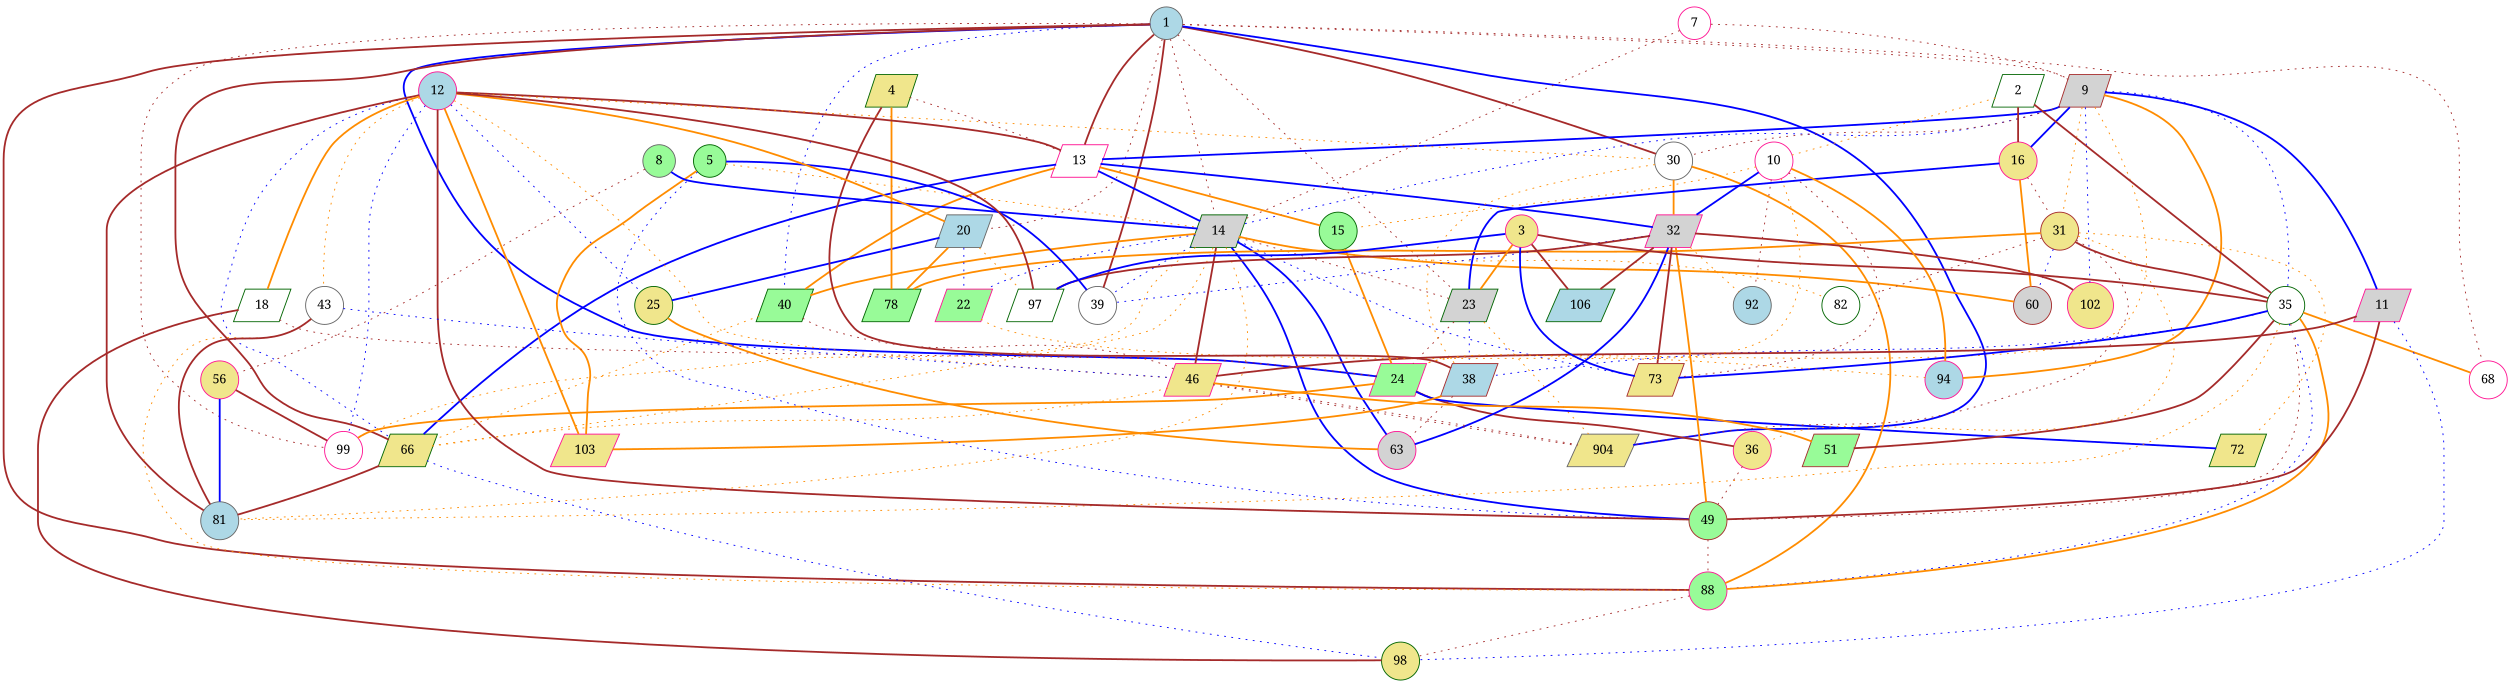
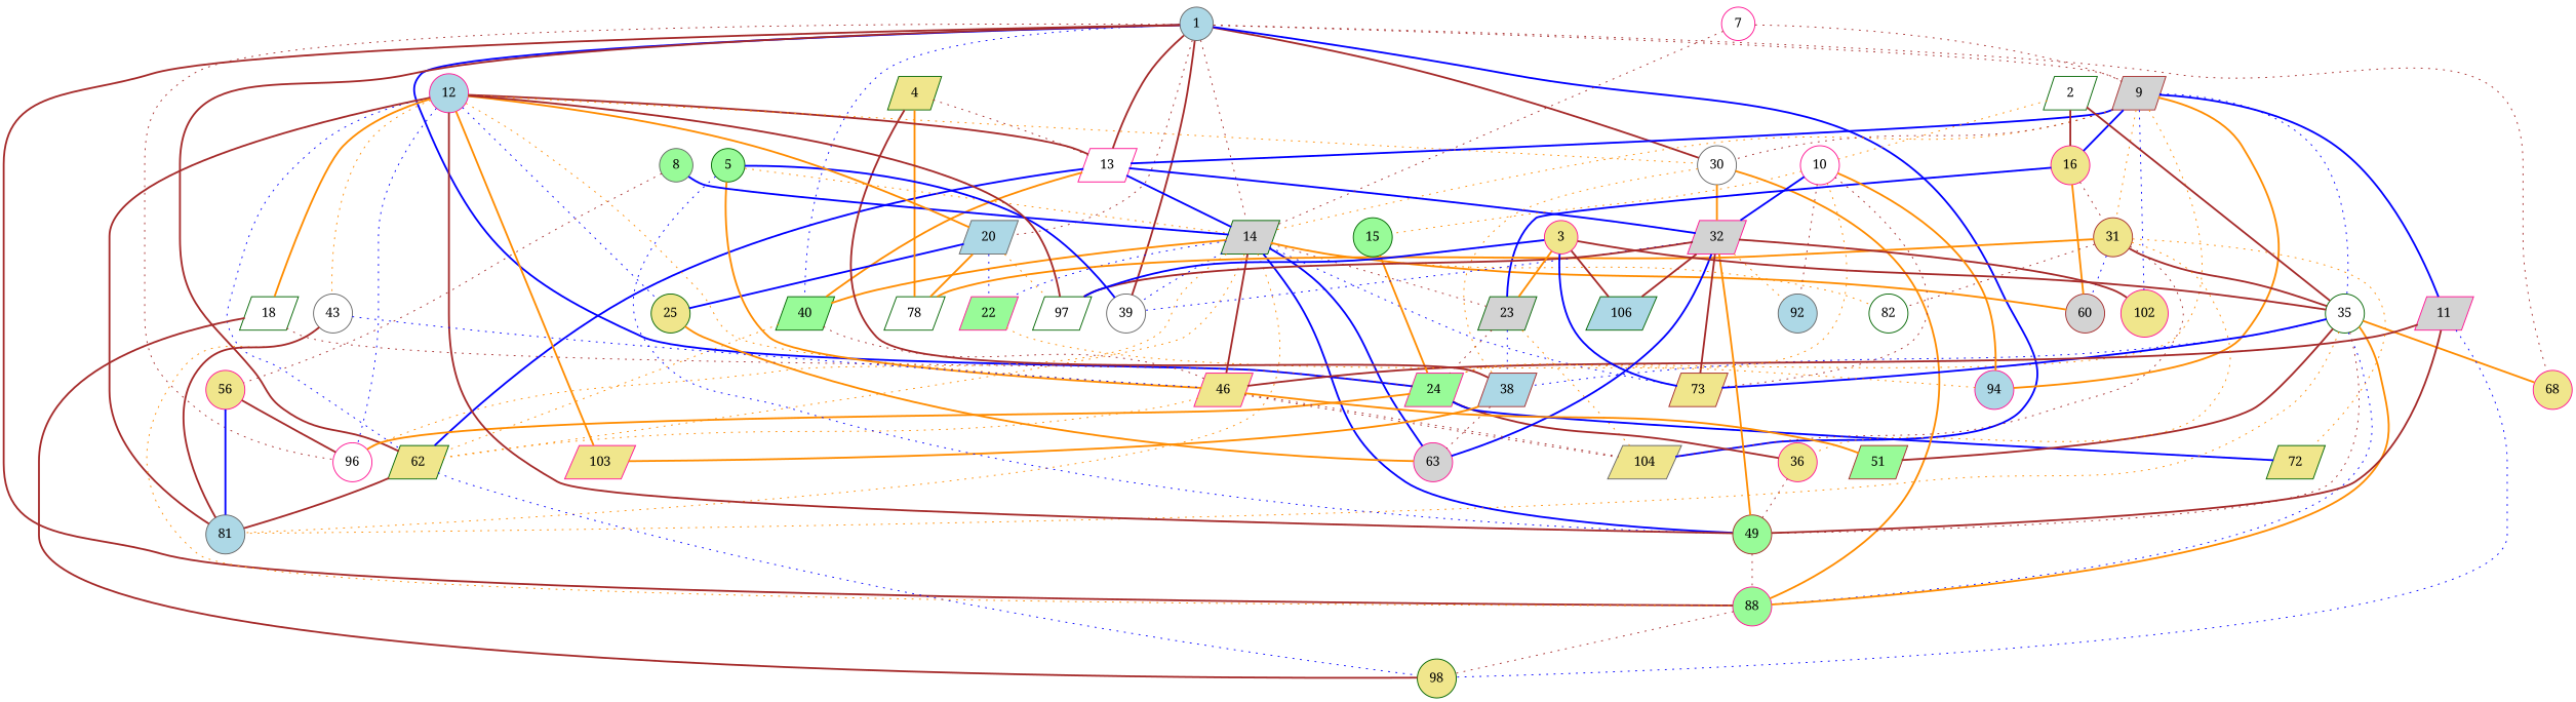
  graph {
    fontname="Noto Serif"
    node [color=deeppink fillcolor=khaki fontname="Noto Serif" shape=circle style=filled]
    edge [color=brown fontname="Noto Serif" style=bold]
    1 [color=gray40 fillcolor=lightblue super="+29+28"]
    9 [color=brown fillcolor=lightgrey shape=parallelogram super="+58+71"]
    13 [fillcolor=white shape=parallelogram super="+42+84+87"]
    14 [color=darkgreen fillcolor=lightgrey shape=parallelogram super="+27"]
    20 [color=gray40 fillcolor=lightblue shape=parallelogram super="+105"]
    23 [color=darkgreen fillcolor=lightgrey shape=parallelogram super="+50+45"]
    24 [fillcolor=palegreen shape=parallelogram super="+44"]
    30 [color=gray40 fillcolor=white super="+90"]
    39 [color=gray40 fillcolor=white super="+76"]
    40 [color=darkgreen fillcolor=palegreen shape=parallelogram]
-   66 [color=darkgreen shape=parallelogram super="+77"]
-   68 [fillcolor=white]
+   66 [color=darkgreen shape=parallelogram super="+77" label=62]
+   68
    88 [fillcolor=palegreen]
-   96 [fillcolor=white label=99]
-   104 [color=gray40 shape=parallelogram label=904]
+   96 [fillcolor=white]
+   104 [color=gray40 shape=parallelogram]
    16 [super="+26+61"]
    35 [color=darkgreen fillcolor=white super="+99+62+60"]
    11 [fillcolor=lightgrey shape=parallelogram]
    31 [color=brown super="+34+33"]
    94 [fillcolor=lightblue]
    102
    15 [color=darkgreen fillcolor=palegreen]
    32 [fillcolor=lightgrey shape=parallelogram super="+80+37"]
    73 [color=brown shape=parallelogram super="+86"]
    46 [shape=parallelogram super="+53"]
    49 [color=brown fillcolor=palegreen super="+101"]
    81 [color=gray40 fillcolor=lightblue super="+100+95"]
    22 [fillcolor=palegreen shape=parallelogram]
    63 [fillcolor=lightgrey]
    n30 [color=brown fillcolor=lightgrey label=60]
    82 [color=darkgreen fillcolor=white]
    97 [color=darkgreen fillcolor=white shape=parallelogram]
-   78 [color=darkgreen fillcolor=palegreen shape=parallelogram]
+   78 [color=darkgreen fillcolor=white shape=parallelogram]
    25 [color=darkgreen]
    38 [color=brown fillcolor=lightblue shape=parallelogram]
    36 [super="+55"]
    72 [color=darkgreen shape=parallelogram]
    98 [color=darkgreen]
    10 [fillcolor=white super="+17"]
    92 [color=gray40 fillcolor=lightblue]
    2 [color=darkgreen fillcolor=white shape=parallelogram]
    51 [color=brown fillcolor=palegreen shape=parallelogram]
    3 [super="+6"]
    106 [color=darkgreen fillcolor=lightblue shape=parallelogram]
    4 [color=darkgreen shape=parallelogram]
    103 [shape=parallelogram]
    5 [color=darkgreen fillcolor=palegreen super="+21"]
    7 [fillcolor=white]
    8 [color=gray40 fillcolor=palegreen]
    56
    12 [fillcolor=lightblue super="+19+59"]
    18 [color=darkgreen fillcolor=white shape=parallelogram]
    43 [color=gray40 fillcolor=white super="+69"]
    1 -- 9 [style=dotted weight=2]
    1 -- 13
    1 -- 14 [style=dotted]
    1 -- 20 [style=dotted]
-   1 -- 23 [style=dotted]
    1 -- 24 [color=blue]
    1 -- 30
    1 -- 39
    1 -- 40 [color=blue style=dotted]
    1 -- 66
    1 -- 68 [style=dotted]
    1 -- 88
    1 -- 96 [style=dotted]
    1 -- 104 [color=blue]
    9 -- 13 [color=blue]
-   9 -- 14 [color=blue style=dotted]
+   9 -- 14 [color=darkorange style=dotted]
    9 -- 24 [color=darkorange style=dotted weight=2]
    9 -- 30 [style=dotted weight=2]
    9 -- 16 [color=blue]
    9 -- 35 [color=blue style=dotted]
    9 -- 11 [color=blue]
    9 -- 31 [color=darkorange style=dotted]
    9 -- 94 [color=darkorange]
    9 -- 102 [color=blue style=dotted]
    13 -- 14 [color=blue weight=2]
    13 -- 40 [color=darkorange]
    13 -- 66 [color=blue]
-   13 -- 15 [color=darkorange]
    13 -- 32 [color=blue]
    14 -- 23 [style=dotted]
    14 -- 39 [color=blue style=dotted weight=2]
    14 -- 40 [color=darkorange]
    14 -- 66 [color=darkorange style=dotted]
    14 -- 96 [color=darkorange style=dotted]
    14 -- 73 [color=blue style=dotted weight=3]
    14 -- 46
    14 -- 49 [color=blue]
    14 -- 81 [color=darkorange style=dotted]
    14 -- 22 [color=blue style=dotted]
    14 -- 63 [color=blue]
    14 -- n30 [color=darkorange]
    14 -- 82 [color=darkorange style=dotted]
    20 -- 22 [color=blue style=dotted weight=2]
    20 -- 97 [color=darkorange style=dotted]
    20 -- 78 [color=darkorange]
    20 -- 25 [color=blue]
    23 -- 24 [style=dotted]
    23 -- 104 [color=darkorange style=dotted]
    23 -- 38 [color=blue style=dotted]
    24 -- 96 [color=darkorange]
    24 -- 36 [weight=2]
    24 -- 72 [color=blue]
    30 -- 88 [color=darkorange]
    30 -- 32 [color=darkorange]
    30 -- 38 [color=darkorange style=dotted]
    40 -- 66 [color=darkorange style=dotted]
    40 -- 46 [style=dotted]
    66 -- 81
    66 -- 98 [color=blue style=dotted]
    88 -- 98 [style=dotted]
    16 -- 23 [color=blue]
    16 -- 31 [style=dotted]
    16 -- n30 [color=darkorange]
    35 -- 68 [color=darkorange]
    35 -- 88 [color=blue style=dotted]
    35 -- 88 [color=darkorange]
    35 -- 73 [color=blue]
    35 -- 49 [style=dotted]
    35 -- 81 [color=darkorange style=dotted]
    35 -- 38 [color=blue style=dotted]
    35 -- 51
    11 -- 46
    11 -- 49
    11 -- 98 [color=blue style=dotted]
    31 -- 104 [style=dotted]
    31 -- 35
    31 -- n30 [color=blue style=dotted]
    31 -- 82 [style=dotted]
    31 -- 78 [color=darkorange]
    31 -- 36 [color=darkorange style=dotted]
    31 -- 72 [color=darkorange style=dotted weight=2]
    15 -- 24 [color=darkorange]
    32 -- 39 [color=blue style=dotted]
    32 -- 102
    32 -- 73
    32 -- 49 [color=darkorange]
    32 -- 63 [color=blue]
    32 -- 97
    32 -- 92 [color=darkorange style=dotted]
    32 -- 106
    46 -- 66 [color=darkorange style=dotted]
    46 -- 104 [style=dotted]
    46 -- 104 [style=dotted]
    46 -- 51 [color=darkorange]
    49 -- 88 [style=dotted]
    22 -- 94 [color=darkorange style=dotted]
    25 -- 63 [color=darkorange]
    38 -- 63 [style=dotted]
    38 -- 103 [color=darkorange]
    36 -- 49 [style=dotted]
    10 -- 24 [color=darkorange style=dotted]
    10 -- 94 [color=darkorange]
    10 -- 15 [color=darkorange style=dotted]
    10 -- 32 [color=blue weight=2]
    10 -- 73 [style=dotted]
    10 -- 92 [style=dotted]
    2 -- 16
    2 -- 35
    2 -- 10 [color=darkorange style=dotted]
    3 -- 23 [color=darkorange]
    3 -- 35
    3 -- 73 [color=blue]
    3 -- 97 [color=blue]
    3 -- 106
    4 -- 13 [style=dotted]
    4 -- 78 [color=darkorange]
    4 -- 38
    5 -- 14 [color=darkorange style=dotted]
    5 -- 39 [color=blue]
-   5 -- 103 [color=darkorange]
+   5 -- 46 [color=darkorange]
    5 -- 49 [color=blue style=dotted]
    7 -- 9 [style=dotted]
    7 -- 14 [style=dotted]
    8 -- 14 [color=blue]
    8 -- 56 [style=dotted]
    56 -- 96
    56 -- 81 [color=blue]
    12 -- 13
    12 -- 20 [color=darkorange]
    12 -- 30 [color=darkorange style=dotted]
    12 -- 66 [color=blue style=dotted]
    12 -- 96 [color=blue style=dotted]
    12 -- 46 [color=darkorange style=dotted]
    12 -- 49
    12 -- 81 [weight=2]
    12 -- 97
    12 -- 25 [color=blue style=dotted]
    12 -- 103 [color=darkorange]
    12 -- 18 [color=darkorange]
    12 -- 43 [color=darkorange style=dotted weight=2]
    18 -- 24 [style=dotted]
    18 -- 98
    43 -- 88 [color=darkorange style=dotted]
    43 -- 46 [color=blue style=dotted]
    43 -- 81
  }
